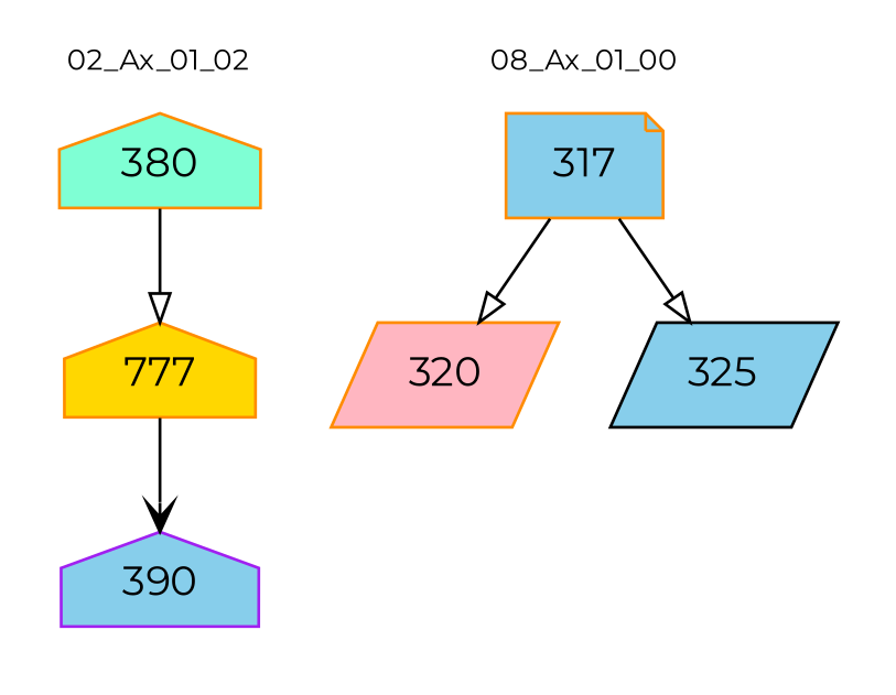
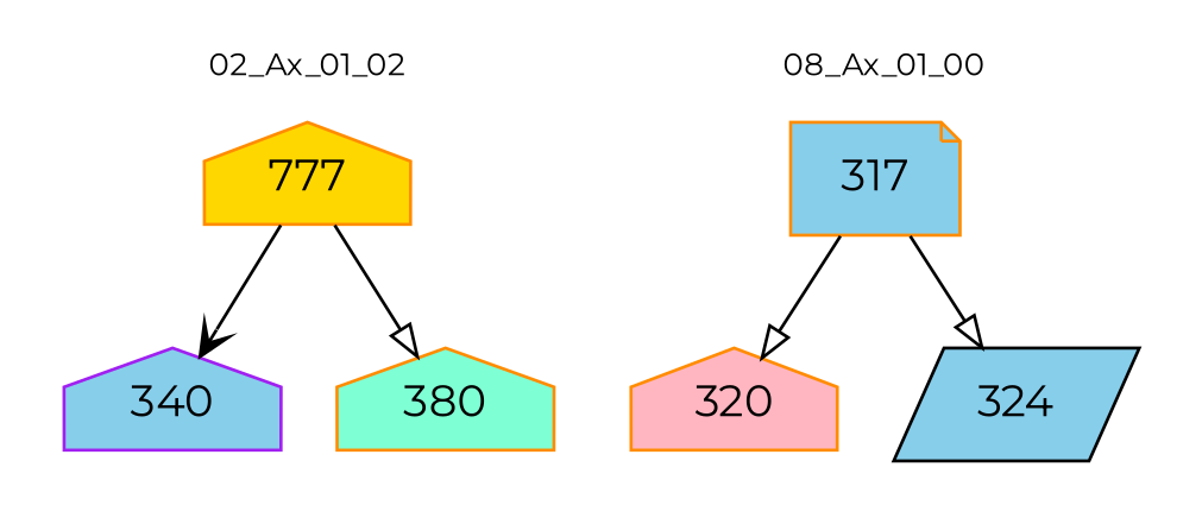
  digraph {
    fontname=Montserrat
    node [color=darkorange fillcolor=skyblue fontname=Montserrat shape=house style=filled]
    edge [arrowhead=onormal color=black fontname=Montserrat]
    n1 [fillcolor=gold label=777]
-   n2 [color=purple label=390]
+   n2 [color=purple label=340]
    n3 [fillcolor=aquamarine label=380]
    n4 [label=317 shape=note]
-   n5 [fillcolor=lightpink label=320 shape=parallelogram]
-   n6 [color=black label=325 shape=parallelogram]
+   n5 [fillcolor=lightpink label=320]
+   n6 [color=black label=324 shape=parallelogram]
    subgraph cluster_1 {
      color=white
      fontsize=10
      label="02_Ax_01_02"
      n1
      n2
      n3
    }
    subgraph cluster_2 {
      color=white
      fontsize=10
      label="08_Ax_01_00"
      n4
      n5
      n6
    }
    n1 -> n2 [arrowhead=vee]
-   n3 -> n1
+   n1 -> n3
    n4 -> n5
    n4 -> n6
  }
